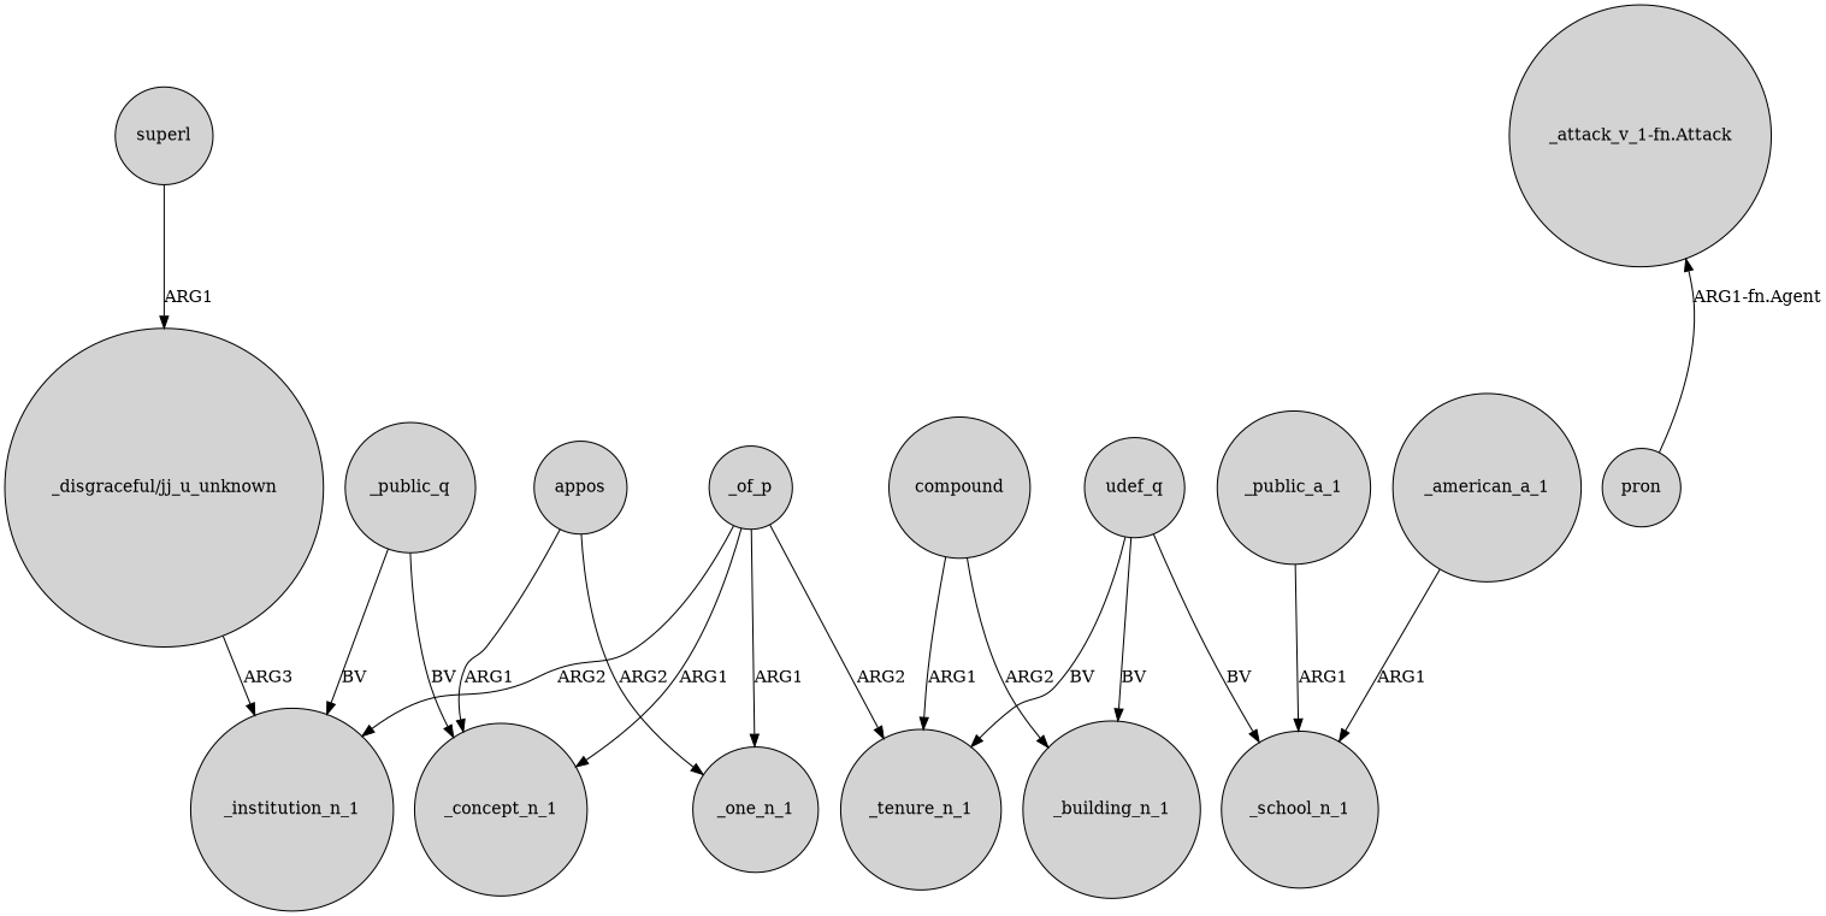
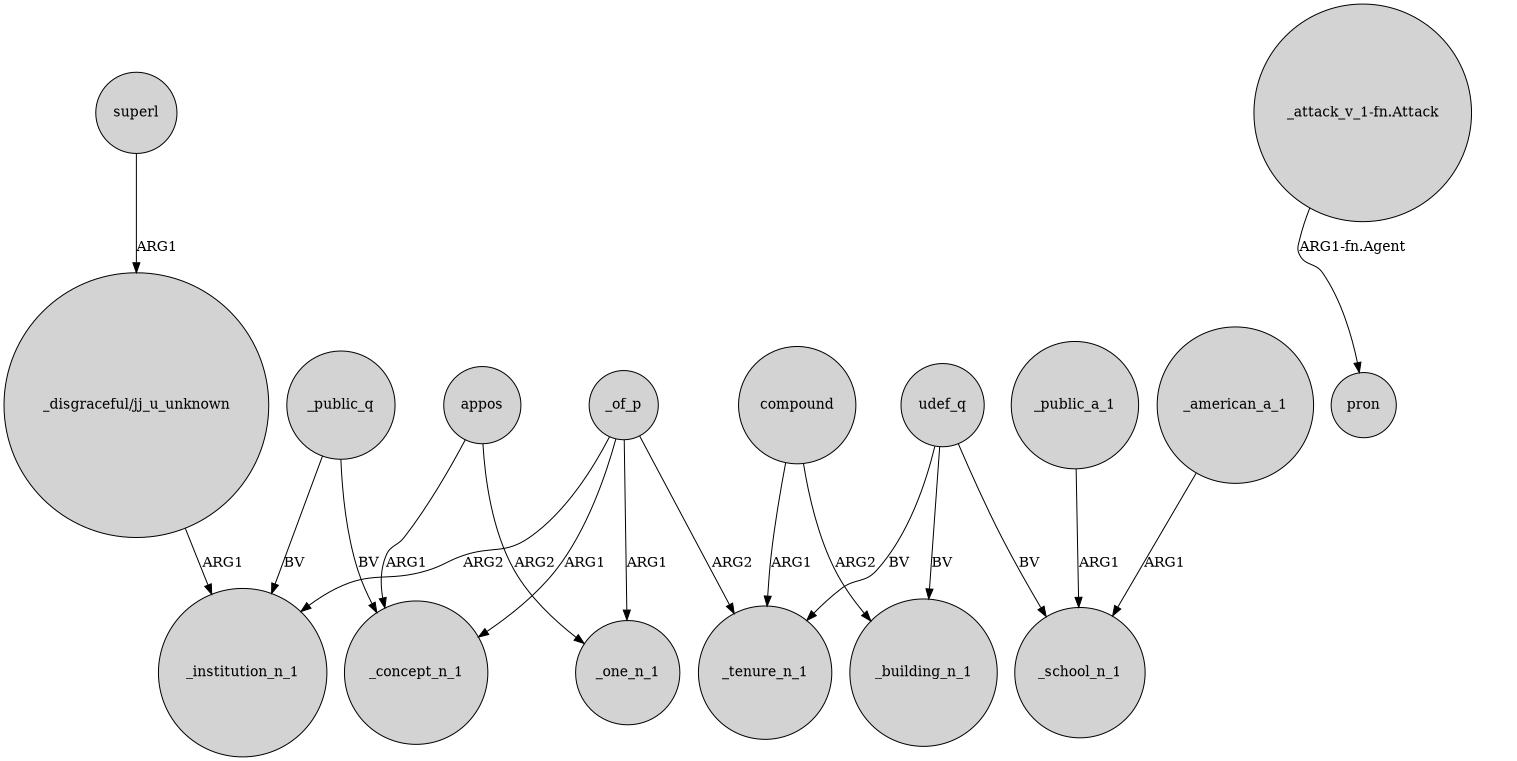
  digraph {
    node [shape=circle style=filled]
    "_disgraceful/jj_u_unknown"
    _institution_n_1
    _of_p
    _tenure_n_1
    _one_n_1
    _concept_n_1
    appos
    udef_q
    _school_n_1
    _building_n_1
    superl
    n12 [label=_public_q]
    compound
    "_attack_v_1-fn.Attack"
    pron
    _public_a_1
    _american_a_1
-   "_disgraceful/jj_u_unknown" -> _institution_n_1 [label=ARG3]
+   "_disgraceful/jj_u_unknown" -> _institution_n_1 [label=ARG1]
    _of_p -> _institution_n_1 [label=ARG2]
    _of_p -> _tenure_n_1 [label=ARG2]
    _of_p -> _one_n_1 [label=ARG1]
    _of_p -> _concept_n_1 [label=ARG1]
    appos -> _one_n_1 [label=ARG2]
    appos -> _concept_n_1 [label=ARG1]
    udef_q -> _tenure_n_1 [label=BV]
    udef_q -> _school_n_1 [label=BV]
    udef_q -> _building_n_1 [label=BV]
    superl -> "_disgraceful/jj_u_unknown" [label=ARG1]
    n12 -> _institution_n_1 [label=BV]
    n12 -> _concept_n_1 [label=BV]
    compound -> _tenure_n_1 [label=ARG1]
    compound -> _building_n_1 [label=ARG2]
-   pron -> "_attack_v_1-fn.Attack" [label="ARG1-fn.Agent"]
+   "_attack_v_1-fn.Attack" -> pron [label="ARG1-fn.Agent"]
    _public_a_1 -> _school_n_1 [label=ARG1]
    _american_a_1 -> _school_n_1 [label=ARG1]
  }
